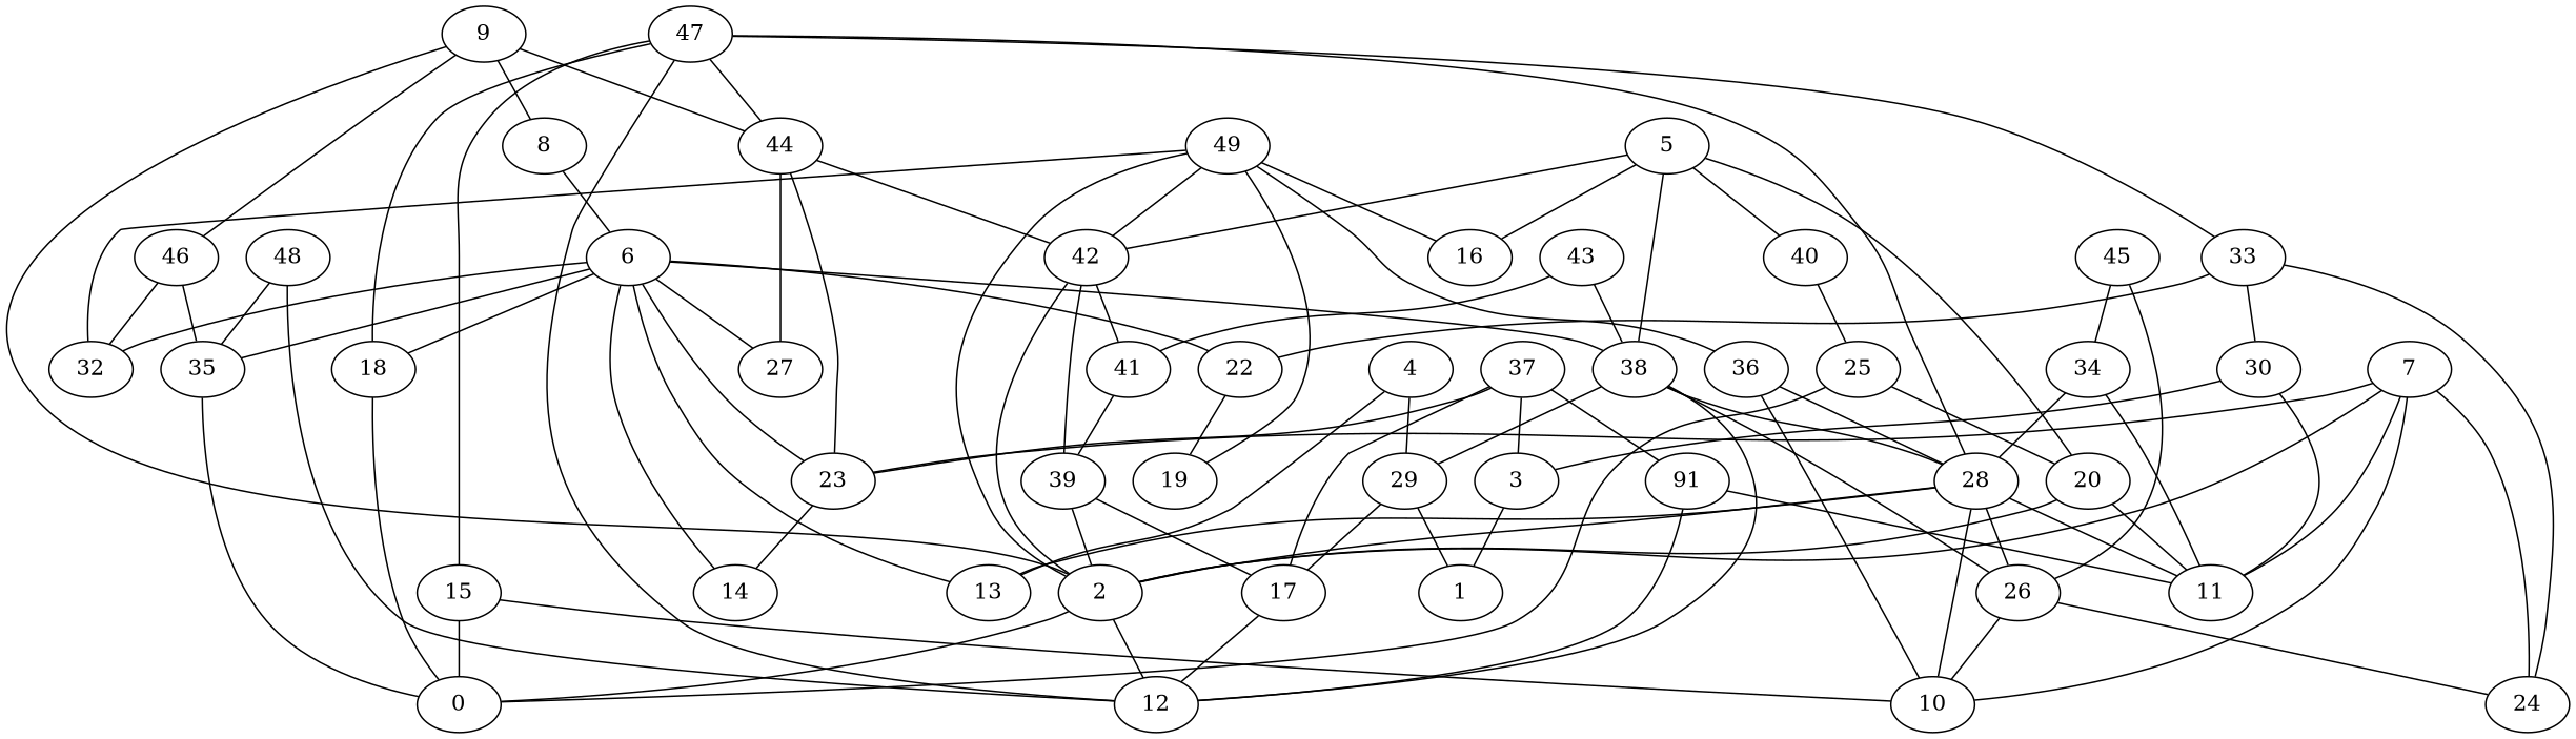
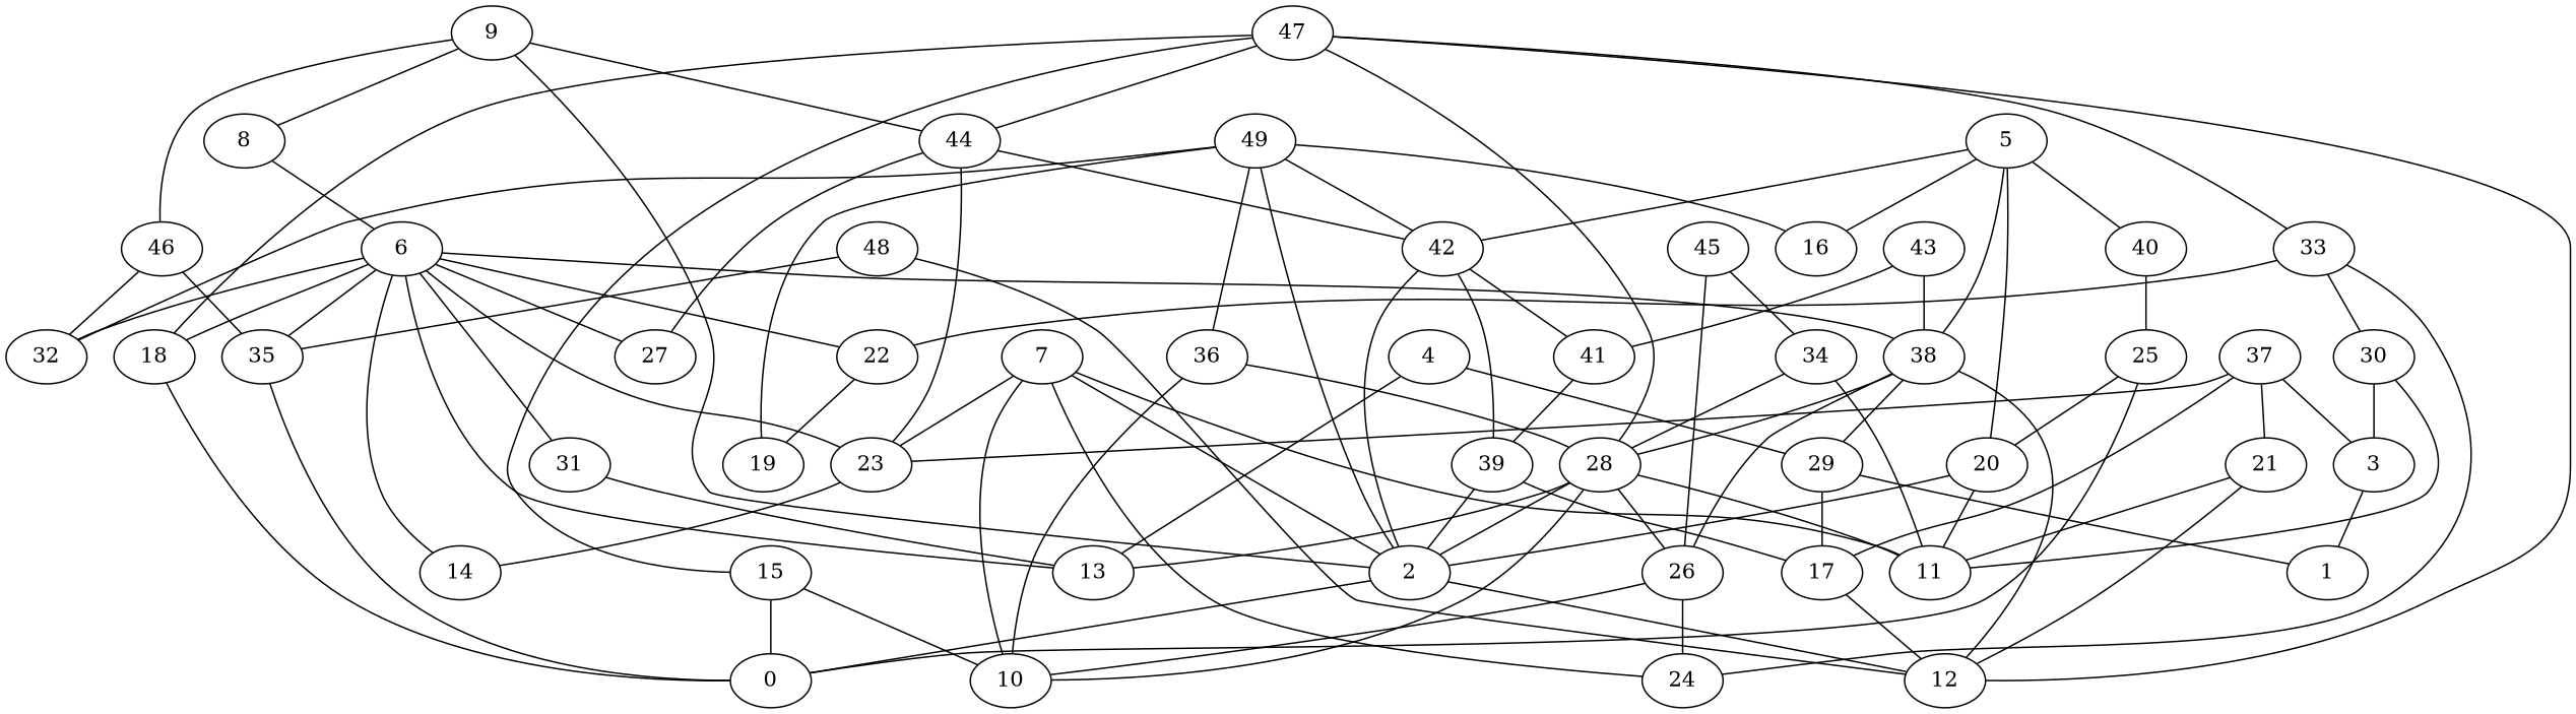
  digraph {
    edge [color=black dir=none]
    22
    19
    26
    24
    10
    35
    0
    46
    32
    34
    11
    28
    2
    13
    5
    38
    42
    20
    40
    16
    12
    29
    41
    39
    25
    44
    23
    27
    14
    48
    47
    18
    33
    15
    30
    36
    9
    8
    6
+   31
    17
    3
    1
    4
    7
    49
    43
    37
-   21 [label=91]
+   21
    45
    subgraph sub_1 {
      22
      19
      26
      24
      10
      35
      0
      46
      32
      34
      11
      28
      2
      13
      5
      38
      42
      20
      40
      16
      12
      29
      41
      39
      25
      44
      23
      27
      14
      48
      47
      18
      33
      15
      30
      36
      9
      8
      6
+     31
      17
      3
      1
      4
      7
      49
      43
      37
      21
      45
    }
    22 -> 19
    26 -> 24
    26 -> 10
    35 -> 0
    46 -> 35
    46 -> 32
    34 -> 11
    34 -> 28
    28 -> 26
    28 -> 10
    28 -> 11
    28 -> 2
    28 -> 13
    2 -> 0
    2 -> 12
    5 -> 38
    5 -> 42
    5 -> 20
    5 -> 40
    5 -> 16
    38 -> 26
    38 -> 28
    38 -> 12
    38 -> 29
    42 -> 2
    42 -> 41
    42 -> 39
    20 -> 11
    20 -> 2
    40 -> 25
    29 -> 17
    29 -> 1
    41 -> 39
    39 -> 2
    39 -> 17
    25 -> 0
    25 -> 20
    44 -> 42
    44 -> 23
    44 -> 27
    23 -> 14
    48 -> 35
    48 -> 12
    47 -> 28
    47 -> 12
    47 -> 44
    47 -> 18
    47 -> 33
    47 -> 15
    18 -> 0
    33 -> 22
    33 -> 24
    33 -> 30
    15 -> 10
    15 -> 0
    30 -> 11
    30 -> 3
    36 -> 10
    36 -> 28
    9 -> 46
    9 -> 2
    9 -> 44
    9 -> 8
    8 -> 6
    6 -> 22
    6 -> 35
    6 -> 32
    6 -> 13
    6 -> 38
    6 -> 23
    6 -> 27
    6 -> 14
    6 -> 18
+   6 -> 31
+   31 -> 13
    17 -> 12
    3 -> 1
    4 -> 13
    4 -> 29
    7 -> 24
    7 -> 10
    7 -> 11
    7 -> 2
    7 -> 23
    49 -> 19
    49 -> 32
    49 -> 2
    49 -> 42
    49 -> 16
    49 -> 36
    43 -> 38
    43 -> 41
    37 -> 23
    37 -> 17
    37 -> 3
    37 -> 21
    21 -> 11
    21 -> 12
    45 -> 26
    45 -> 34
  }
